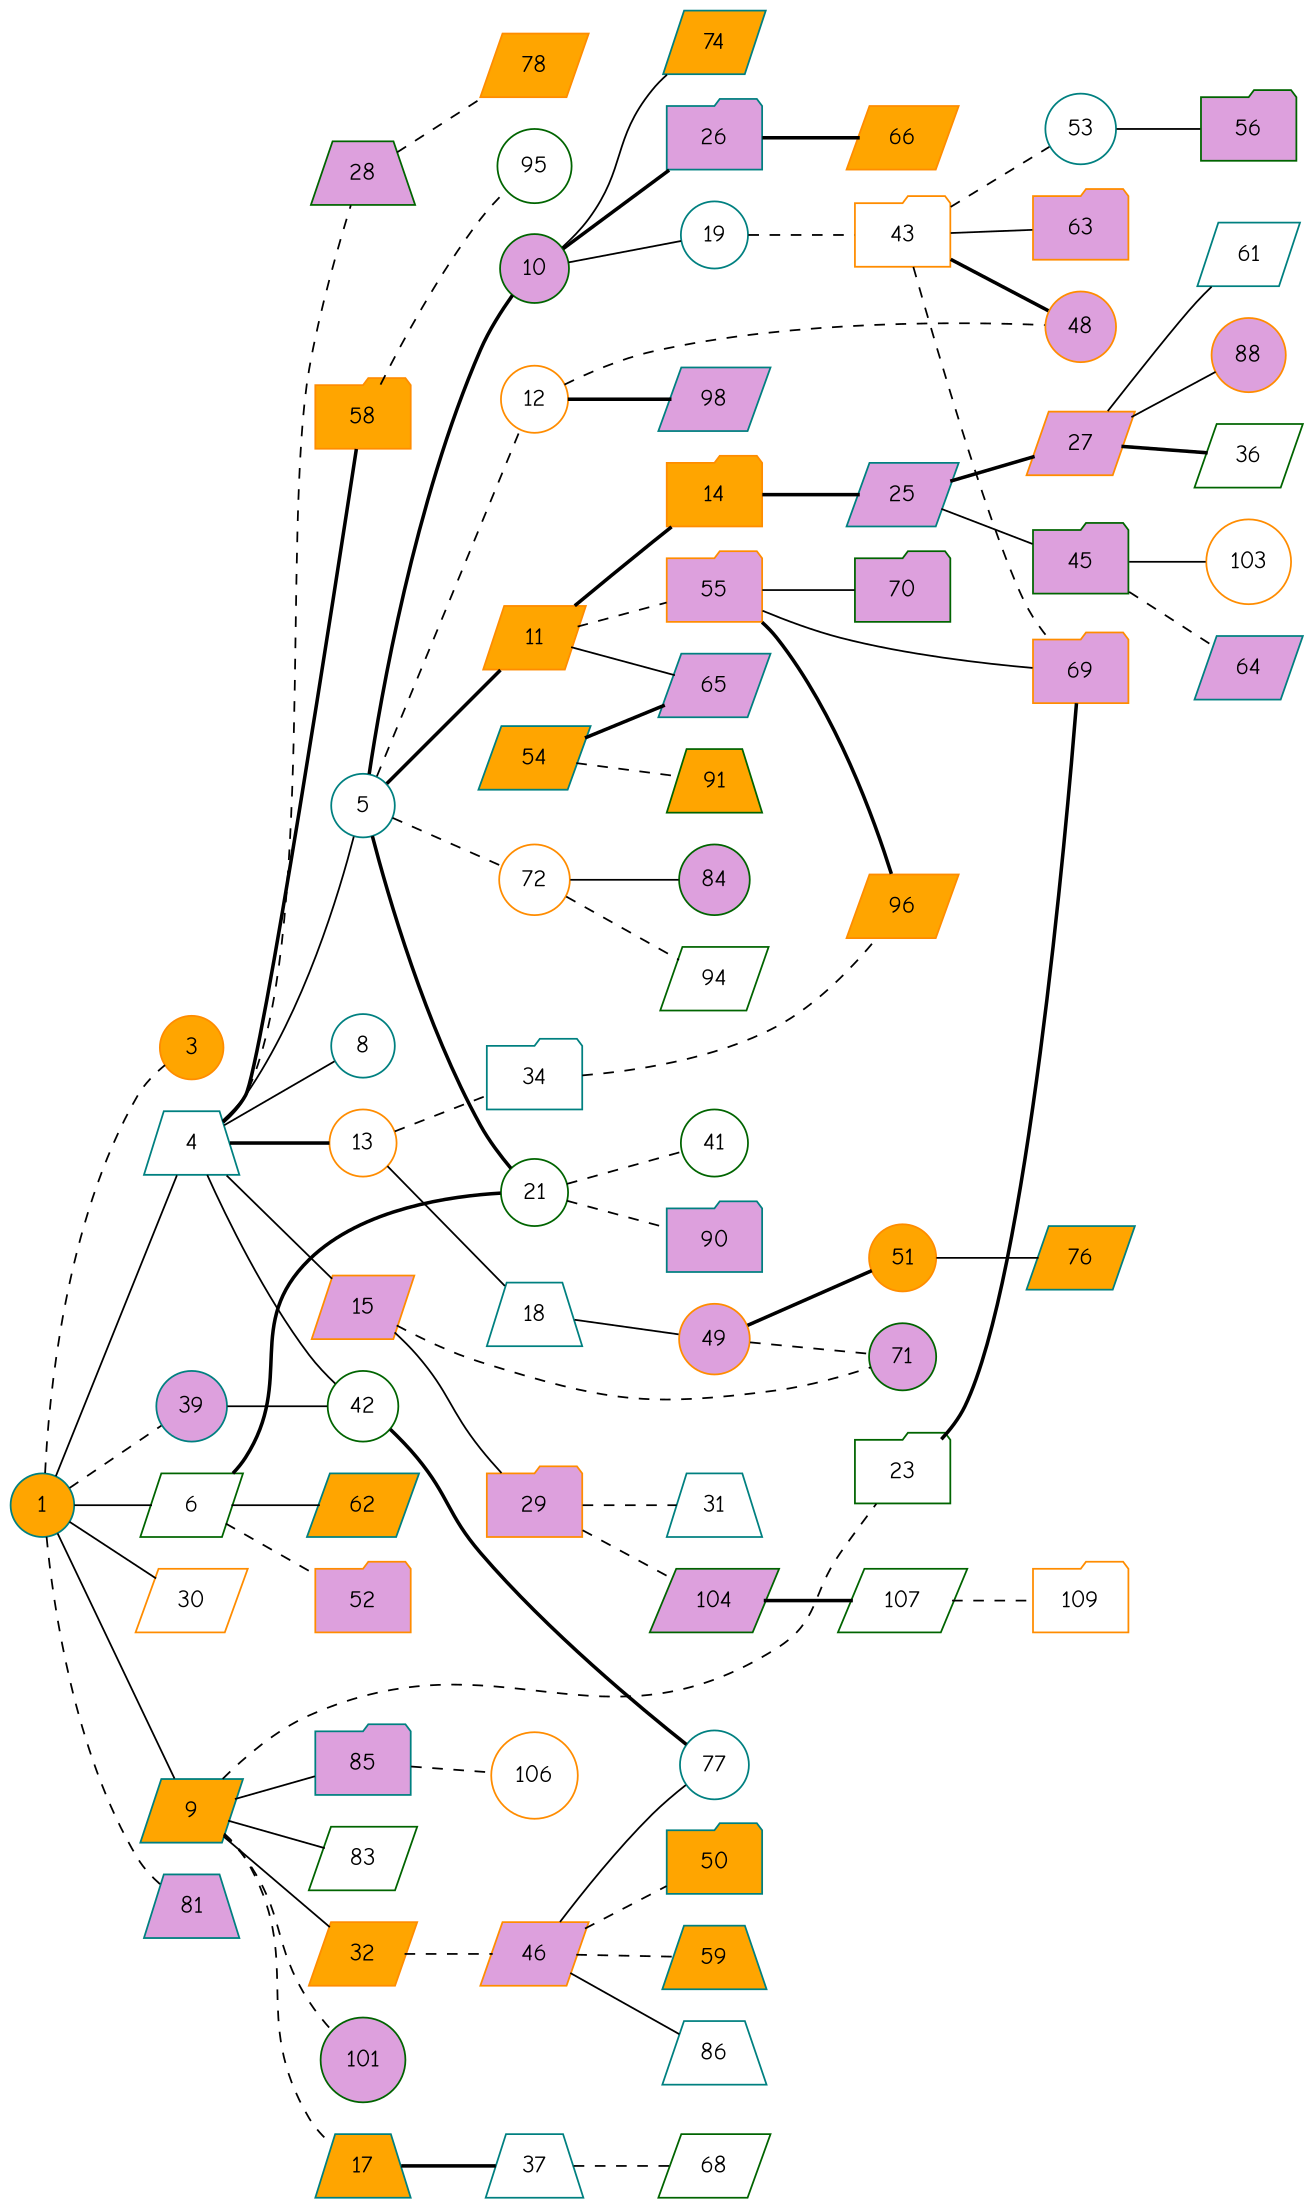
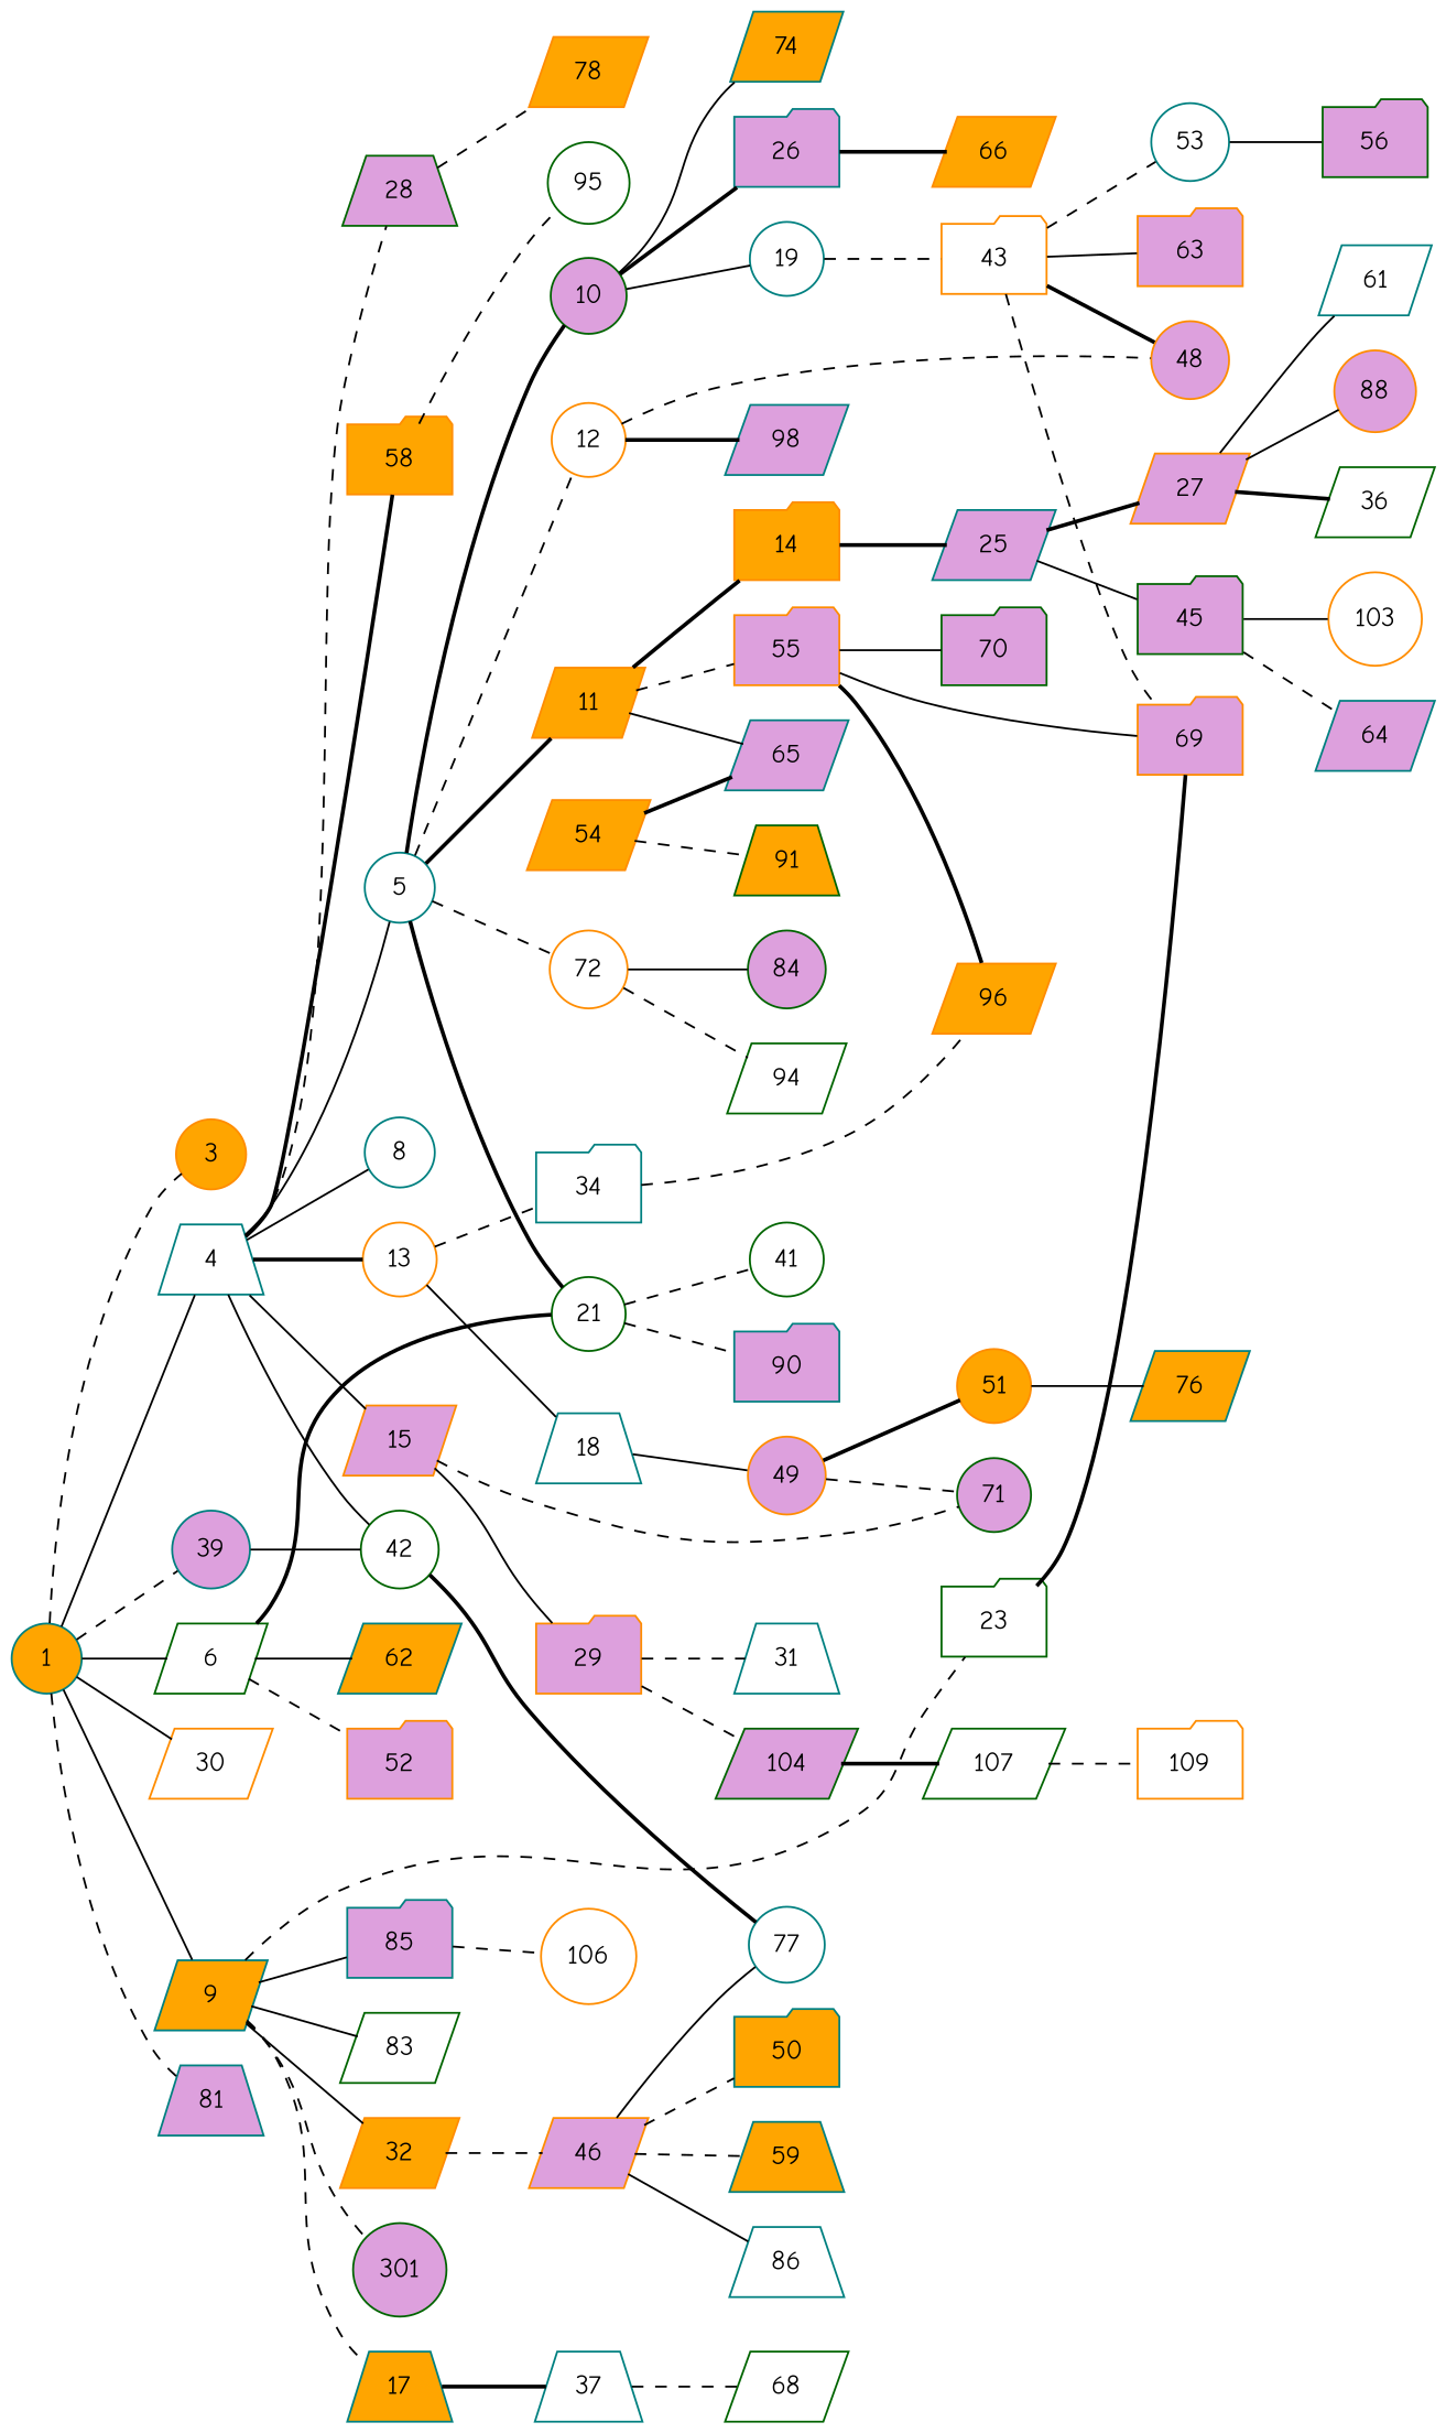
  graph {
    fontname="Comic Neue"
    rankdir=LR
    node [color=teal fillcolor=white fontname="Comic Neue" shape=parallelogram style=filled]
    edge [fontname="Comic Neue" style=dashed]
    1 [fillcolor=orange shape=circle super="+2"]
    3 [color=darkorange fillcolor=orange shape=circle]
    4 [shape=trapezium super="+15"]
    6 [color=darkgreen super="+108"]
    9 [fillcolor=orange super="+20"]
    30 [color=darkorange]
    39 [fillcolor=plum shape=circle]
    n8 [fillcolor=plum label=81 shape=trapezium]
    5 [shape=circle super="+7"]
    8 [shape=circle super="+22"]
    13 [color=darkorange shape=circle super="+105"]
    n12 [color=darkorange fillcolor=plum label=15 super="+44"]
    28 [color=darkgreen fillcolor=plum shape=trapezium]
    42 [color=darkgreen shape=circle super="+89"]
    58 [color=darkorange fillcolor=orange shape=folder]
    21 [color=darkgreen shape=circle super="+33"]
    52 [color=darkorange fillcolor=plum shape=folder]
    62 [fillcolor=orange super="+73"]
    17 [fillcolor=orange shape=trapezium]
    23 [color=darkgreen shape=folder]
    32 [color=darkorange fillcolor=orange]
    83 [color=darkgreen]
    85 [fillcolor=plum shape=folder]
-   101 [color=darkgreen fillcolor=plum shape=circle]
+   101 [color=darkgreen fillcolor=plum shape=circle label=301]
    10 [color=darkgreen fillcolor=plum shape=circle]
    11 [color=darkorange fillcolor=orange super="+24"]
    12 [color=darkorange shape=circle super="+97"]
    72 [color=darkorange shape=circle super="+82"]
    18 [shape=trapezium]
    34 [shape=folder super="+92"]
    29 [color=darkorange fillcolor=plum shape=folder super="+35"]
    71 [color=darkgreen fillcolor=plum shape=circle super="+110"]
    78 [color=darkorange fillcolor=orange]
    77 [shape=circle super="+79"]
    95 [color=darkgreen shape=circle]
    19 [shape=circle]
    26 [fillcolor=plum shape=folder super="+40"]
    74 [fillcolor=orange super="+81"]
    14 [color=darkorange fillcolor=orange shape=folder]
    55 [color=darkorange fillcolor=plum shape=folder super="+99"]
    65 [fillcolor=plum]
    48 [color=darkorange fillcolor=plum shape=circle]
    98 [fillcolor=plum]
    41 [color=darkgreen shape=circle super="+93"]
    90 [fillcolor=plum shape=folder]
    84 [color=darkgreen fillcolor=plum shape=circle]
    94 [color=darkgreen]
-   54 [fillcolor=orange super="+102"]
+   54 [color=darkorange fillcolor=orange super="+102"]
    91 [color=darkgreen fillcolor=orange shape=trapezium]
    37 [shape=trapezium]
    69 [color=darkorange fillcolor=plum shape=folder super="+87"]
    46 [color=darkorange fillcolor=plum super="+57"]
    106 [color=darkorange shape=circle super="+111"]
    43 [color=darkorange shape=folder super="+47"]
    66 [color=darkorange fillcolor=orange]
    25 [fillcolor=plum]
    96 [color=darkorange fillcolor=orange super="+100"]
    70 [color=darkgreen fillcolor=plum shape=folder]
    49 [color=darkorange fillcolor=plum shape=circle super="+60"]
    27 [color=darkorange fillcolor=plum super="+75"]
    45 [color=darkgreen fillcolor=plum shape=folder super="+67"]
    31 [shape=trapezium super="+38"]
    104 [color=darkgreen fillcolor=plum]
    68 [color=darkgreen]
    51 [color=darkorange fillcolor=orange shape=circle]
    53 [shape=circle super="+112"]
    63 [color=darkorange fillcolor=plum shape=folder]
    36 [color=darkgreen]
    61
    88 [color=darkorange fillcolor=plum shape=circle]
    64 [fillcolor=plum]
    103 [color=darkorange shape=circle]
    107 [color=darkgreen super="+113"]
    50 [fillcolor=orange shape=folder]
    59 [fillcolor=orange shape=trapezium]
    86 [shape=trapezium]
    56 [color=darkgreen fillcolor=plum shape=folder]
    76 [fillcolor=orange]
    109 [color=darkorange shape=folder]
    1 -- 3
    1 -- 4 [style=solid]
    1 -- 6 [style=solid]
    1 -- 9 [style=solid]
    1 -- 30 [style=solid]
    1 -- 39
    1 -- n8
    4 -- 5 [style=solid]
    4 -- 8 [style=solid]
    4 -- 13 [style=bold]
    4 -- n12 [style=solid]
    4 -- 28
    4 -- 42 [style=solid]
    4 -- 58 [style=bold]
    6 -- 21 [style=bold]
    6 -- 52
    6 -- 62 [style=solid]
    9 -- 17
    9 -- 23
    9 -- 32 [style=solid]
    9 -- 83 [style=solid]
    9 -- 85 [style=solid]
    9 -- 101
    39 -- 42 [style=solid]
    5 -- 21 [style=bold]
    5 -- 10 [style=bold]
    5 -- 11 [style=bold]
    5 -- 12
    5 -- 72
    13 -- 18 [style=solid]
    13 -- 34
    n12 -- 29 [style=solid]
    n12 -- 71
    28 -- 78
    42 -- 77 [style=bold]
    58 -- 95
    21 -- 41
    21 -- 90
    17 -- 37 [style=bold]
    23 -- 69 [style=bold]
    32 -- 46
    85 -- 106
    10 -- 19 [style=solid]
    10 -- 26 [style=bold]
    10 -- 74 [style=solid]
    11 -- 14 [style=bold]
    11 -- 55
    11 -- 65 [style=solid]
    12 -- 48
    12 -- 98 [style=bold]
    72 -- 84 [style=solid]
    72 -- 94
    18 -- 49 [style=solid]
    34 -- 96
    29 -- 31
    29 -- 104
    19 -- 43
    26 -- 66 [style=bold]
    14 -- 25 [style=bold]
    55 -- 69 [style=solid]
    55 -- 96 [style=bold]
    55 -- 70 [style=solid]
    54 -- 65 [style=bold]
    54 -- 91
    37 -- 68
    46 -- 77 [style=solid]
    46 -- 50
    46 -- 59
    46 -- 86 [style=solid]
    43 -- 48 [style=bold]
    43 -- 69
    43 -- 53
    43 -- 63 [style=solid]
    25 -- 27 [style=bold]
    25 -- 45 [style=solid]
    49 -- 71 [weight=2]
    49 -- 51 [style=bold]
    27 -- 36 [style=bold]
    27 -- 61 [style=solid]
    27 -- 88 [style=solid]
    45 -- 64
    45 -- 103 [style=solid]
    104 -- 107 [style=bold]
    51 -- 76 [style=solid]
    53 -- 56 [style=solid]
    107 -- 109
  }
